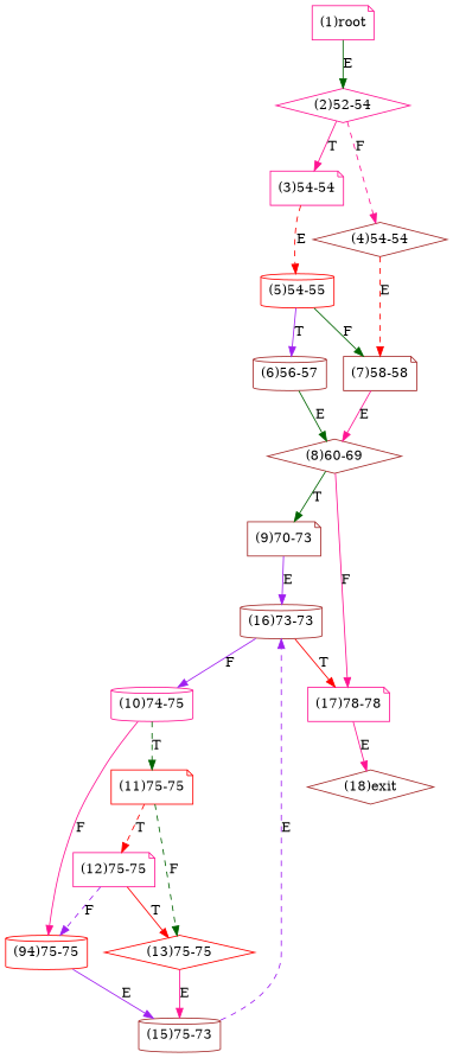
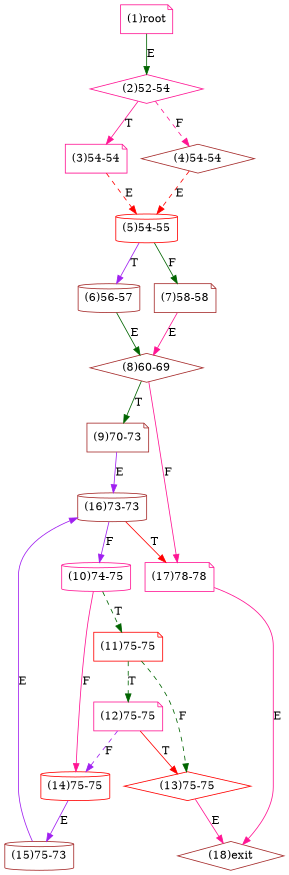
  digraph {
    node [color=brown shape=note]
    edge [color=deeppink style=solid]
    n1 [color=deeppink label="(1)root"]
    n2 [color=deeppink label="(2)52-54" shape=diamond]
    n3 [color=deeppink label="(3)54-54"]
    n4 [label="(4)54-54" shape=diamond]
    n5 [color=red label="(5)54-55" shape=cylinder]
    n6 [label="(6)56-57" shape=cylinder]
    n7 [label="(7)58-58"]
    n8 [label="(8)60-69" shape=diamond]
    n9 [label="(9)70-73"]
    n10 [color=deeppink label="(17)78-78"]
    n11 [label="(16)73-73" shape=cylinder]
    n12 [label="(18)exit" shape=diamond]
    n13 [color=deeppink label="(10)74-75" shape=cylinder]
    n14 [color=red label="(11)75-75"]
-   n15 [color=red label="(94)75-75" shape=cylinder]
+   n15 [color=red label="(14)75-75" shape=cylinder]
    n16 [color=deeppink label="(12)75-75"]
    n17 [color=red label="(13)75-75" shape=diamond]
    n18 [label="(15)75-73" shape=cylinder]
    n1 -> n2 [color=darkgreen label=E]
    n2 -> n3 [label=T]
    n2 -> n4 [label=F style=dashed]
    n3 -> n5 [color=red label=E style=dashed]
-   n4 -> n7 [color=red label=E style=dashed]
+   n4 -> n5 [color=red label=E style=dashed]
    n5 -> n6 [color=purple label=T]
    n5 -> n7 [color=darkgreen label=F]
    n6 -> n8 [color=darkgreen label=E]
    n7 -> n8 [label=E]
    n8 -> n9 [color=darkgreen label=T]
    n8 -> n10 [label=F]
    n9 -> n11 [color=purple label=E]
    n10 -> n12 [label=E]
    n11 -> n10 [color=red label=T]
    n11 -> n13 [color=purple label=F]
    n13 -> n14 [color=darkgreen label=T style=dashed]
    n13 -> n15 [label=F]
-   n14 -> n16 [color=red label=T style=dashed]
+   n14 -> n16 [color=darkgreen label=T style=dashed]
    n14 -> n17 [color=darkgreen label=F style=dashed]
    n15 -> n18 [color=purple label=E]
    n16 -> n15 [color=purple label=F style=dashed]
    n16 -> n17 [color=red label=T]
-   n17 -> n18 [label=E]
-   n18 -> n11 [color=purple label=E style=dashed]
+   n17 -> n12 [label=E]
+   n18 -> n11 [color=purple label=E]
  }
